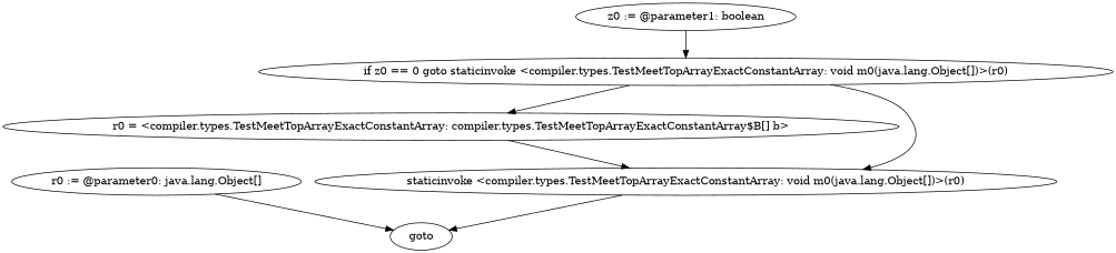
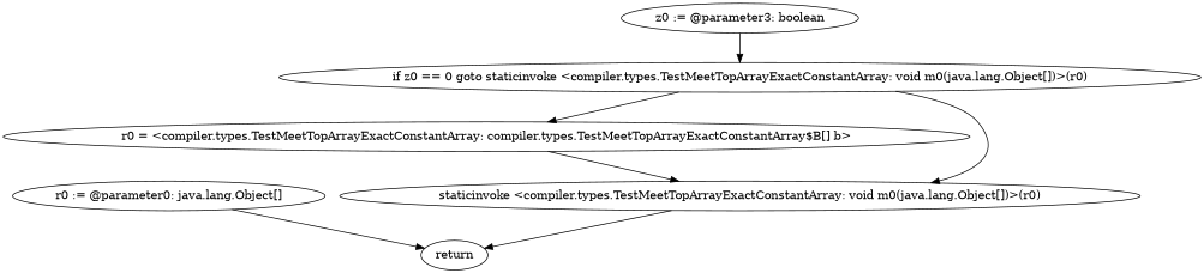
  digraph {
    "r0 := @parameter0: java.lang.Object[]"
-   return [label=goto]
-   "z0 := @parameter1: boolean"
+   return
+   "z0 := @parameter1: boolean" [label="z0 := @parameter3: boolean"]
    "if z0 == 0 goto staticinvoke <compiler.types.TestMeetTopArrayExactConstantArray: void m0(java.lang.Object[])>(r0)"
    "r0 = <compiler.types.TestMeetTopArrayExactConstantArray: compiler.types.TestMeetTopArrayExactConstantArray$B[] b>"
    "staticinvoke <compiler.types.TestMeetTopArrayExactConstantArray: void m0(java.lang.Object[])>(r0)"
    "r0 := @parameter0: java.lang.Object[]" -> return
    "z0 := @parameter1: boolean" -> "if z0 == 0 goto staticinvoke <compiler.types.TestMeetTopArrayExactConstantArray: void m0(java.lang.Object[])>(r0)"
    "if z0 == 0 goto staticinvoke <compiler.types.TestMeetTopArrayExactConstantArray: void m0(java.lang.Object[])>(r0)" -> "r0 = <compiler.types.TestMeetTopArrayExactConstantArray: compiler.types.TestMeetTopArrayExactConstantArray$B[] b>"
    "if z0 == 0 goto staticinvoke <compiler.types.TestMeetTopArrayExactConstantArray: void m0(java.lang.Object[])>(r0)" -> "staticinvoke <compiler.types.TestMeetTopArrayExactConstantArray: void m0(java.lang.Object[])>(r0)"
    "r0 = <compiler.types.TestMeetTopArrayExactConstantArray: compiler.types.TestMeetTopArrayExactConstantArray$B[] b>" -> "staticinvoke <compiler.types.TestMeetTopArrayExactConstantArray: void m0(java.lang.Object[])>(r0)"
    "staticinvoke <compiler.types.TestMeetTopArrayExactConstantArray: void m0(java.lang.Object[])>(r0)" -> return
  }
